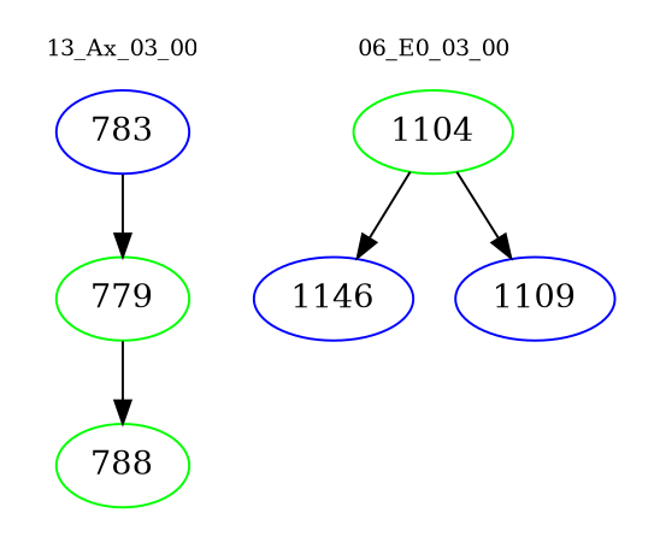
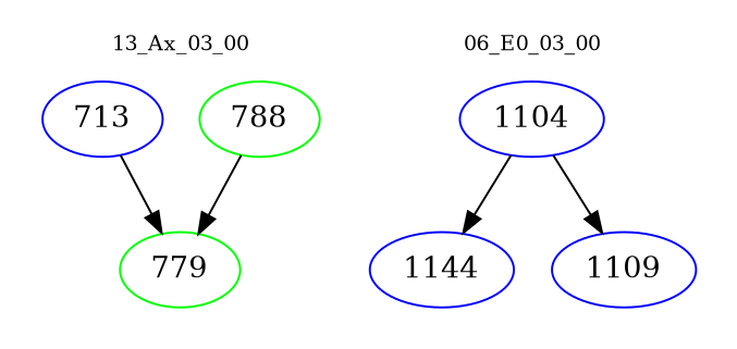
  digraph {
    node [color=green]
    edge [color=black]
    n1 [label=779]
    n2 [label=788]
-   n3 [color=blue label=783]
-   n4 [label=1104]
-   n5 [color=blue label=1146]
+   n3 [color=blue label=713]
+   n4 [color=blue label=1104]
+   n5 [color=blue label=1144]
    n6 [color=blue label=1109]
    subgraph cluster_1 {
      color=white
      fontsize=10
      label="13_Ax_03_00"
      n1
      n2
      n3
    }
    subgraph cluster_2 {
      color=white
      fontsize=10
      label="06_E0_03_00"
      n4
      n5
      n6
    }
-   n1 -> n2
+   n2 -> n1
    n3 -> n1
    n4 -> n5
    n4 -> n6
  }
